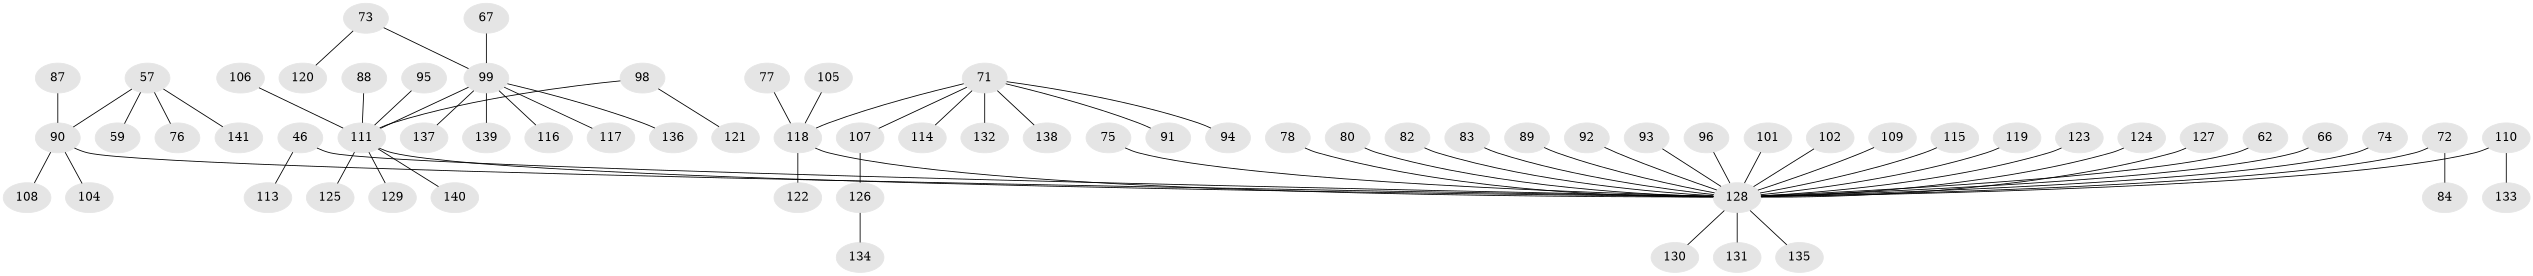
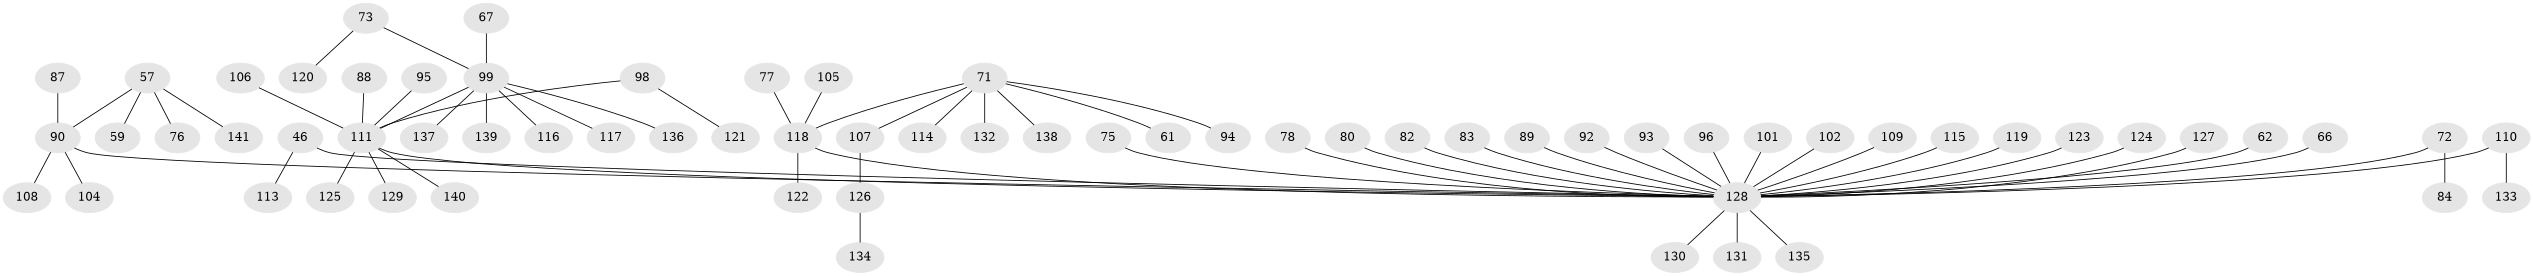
  graph {
    node [color=gray90 style=filled]
    n1 [label=46]
    113
    128 [super="+68+97+79+69+55"]
    130
    131
    135
    57 [super="+47"]
    59
    76
    90 [super="+60+44+27"]
    141
    104
    108
    62
    66
    99 [super="+81+48"]
    111 [super="+85+54+58+42"]
    116
    117
    136 [super="+37+51"]
    137
    139
    67
    71 [super="+53+64+70"]
-   91
+   91 [label=61]
    94
    107
    114
    118 [super="+38+41+100"]
    132
    138
    126
    122
    72
    84
    73
    120
-   74
    75
    77
    78
    80
    82
    83
    87
    125
    129
    140
    88
    89
    92
    93
    95
    96
    98
    121
    101
    102
    105
    106
    134
    109
    110 [super="+45+103"]
    133
    115
    119
    123
    124
    127
    n1 -- 113
    n1 -- 128
    128 -- 130
    128 -- 131
    128 -- 135
    57 -- 59
    57 -- 76
    57 -- 90
    57 -- 141
    90 -- 128
    90 -- 104
    90 -- 108
    62 -- 128
    66 -- 128
    99 -- 111
    99 -- 116
    99 -- 117
    99 -- 136
    99 -- 137
    99 -- 139
    111 -- 128
    111 -- 125
    111 -- 129
    111 -- 140
    67 -- 99
    71 -- 91
    71 -- 94
    71 -- 107
    71 -- 114
    71 -- 118
    71 -- 132
    71 -- 138
    107 -- 126
    118 -- 128
    118 -- 122
    126 -- 134
    72 -- 128
    72 -- 84
    73 -- 99
    73 -- 120
-   74 -- 128
    75 -- 128
    77 -- 118
    78 -- 128
    80 -- 128
    82 -- 128
    83 -- 128
    87 -- 90
    88 -- 111
    89 -- 128
    92 -- 128
    93 -- 128
    95 -- 111
    96 -- 128
    98 -- 111
    98 -- 121
    101 -- 128
    102 -- 128
    105 -- 118
    106 -- 111
    109 -- 128
    110 -- 128
    110 -- 133
    115 -- 128
    119 -- 128
    123 -- 128
    124 -- 128
    127 -- 128
  }
